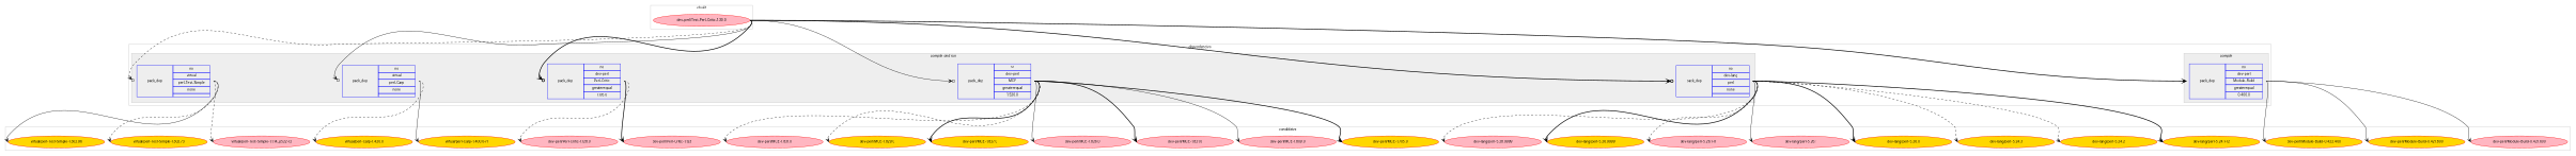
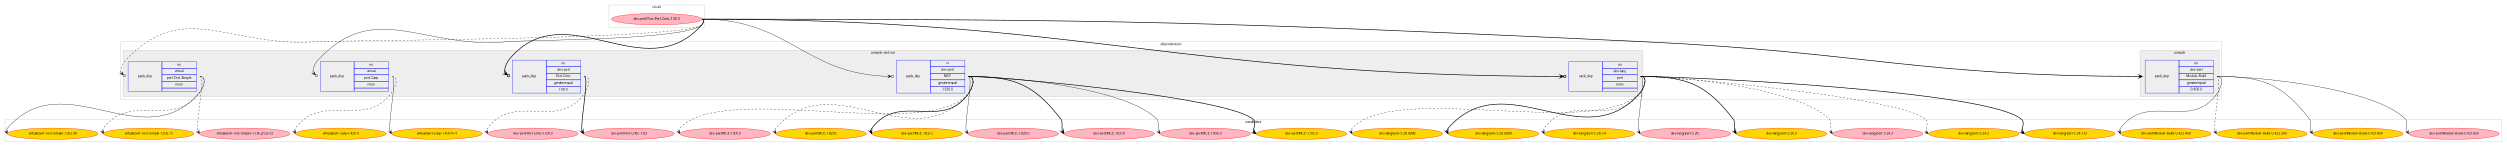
  digraph {
    compound=true
    concentrate=true
    fontname=Inter
    fontsize=10
    newrank=true
    rankdir=TB
    ranksep=1.5
    node [color=red fillcolor=gold fontname=Inter fontsize=10 style=filled]
    edge [arrowhead=vee fontname=Inter headport=w style=dashed tailport=e weight=100]
    n1 [fillcolor=lightpink label="dev-perl/Test-Perl-Critic-1.30.0" width=4]
    n2 [color=blue label=<<TABLE BORDER="0" CELLBORDER="1" CELLSPACING="0" CELLPADDING="4" WIDTH="220"><TR><TD ROWSPAN="6" CELLPADDING="30">pack_dep</TD></TR><TR><TD WIDTH="110">no</TD></TR><TR><TD>dev-perl</TD></TR><TR><TD>Module-Build</TD></TR><TR><TD>greaterequal</TD></TR><TR><TD>0.400.0</TD></TR></TABLE>> shape=none fillcolor="" style=""]
    n3 [color=blue label=<<TABLE BORDER="0" CELLBORDER="1" CELLSPACING="0" CELLPADDING="4" WIDTH="220"><TR><TD ROWSPAN="6" CELLPADDING="30">pack_dep</TD></TR><TR><TD WIDTH="110">no</TD></TR><TR><TD>dev-lang</TD></TR><TR><TD>perl</TD></TR><TR><TD>none</TD></TR><TR><TD></TD></TR></TABLE>> shape=none fillcolor="" style=""]
    n4 [color=blue label=<<TABLE BORDER="0" CELLBORDER="1" CELLSPACING="0" CELLPADDING="4" WIDTH="220"><TR><TD ROWSPAN="6" CELLPADDING="30">pack_dep</TD></TR><TR><TD WIDTH="110">no</TD></TR><TR><TD>dev-perl</TD></TR><TR><TD>MCE</TD></TR><TR><TD>greaterequal</TD></TR><TR><TD>1.520.0</TD></TR></TABLE>> shape=none fillcolor="" style=""]
    n5 [color=blue label=<<TABLE BORDER="0" CELLBORDER="1" CELLSPACING="0" CELLPADDING="4" WIDTH="220"><TR><TD ROWSPAN="6" CELLPADDING="30">pack_dep</TD></TR><TR><TD WIDTH="110">no</TD></TR><TR><TD>dev-perl</TD></TR><TR><TD>Perl-Critic</TD></TR><TR><TD>greaterequal</TD></TR><TR><TD>1.105.0</TD></TR></TABLE>> shape=none fillcolor="" style=""]
    n6 [color=blue label=<<TABLE BORDER="0" CELLBORDER="1" CELLSPACING="0" CELLPADDING="4" WIDTH="220"><TR><TD ROWSPAN="6" CELLPADDING="30">pack_dep</TD></TR><TR><TD WIDTH="110">no</TD></TR><TR><TD>virtual</TD></TR><TR><TD>perl-Carp</TD></TR><TR><TD>none</TD></TR><TR><TD></TD></TR></TABLE>> shape=none fillcolor="" style=""]
    n7 [color=blue label=<<TABLE BORDER="0" CELLBORDER="1" CELLSPACING="0" CELLPADDING="4" WIDTH="220"><TR><TD ROWSPAN="6" CELLPADDING="30">pack_dep</TD></TR><TR><TD WIDTH="110">no</TD></TR><TR><TD>virtual</TD></TR><TR><TD>perl-Test-Simple</TD></TR><TR><TD>none</TD></TR><TR><TD></TD></TR></TABLE>> shape=none fillcolor="" style=""]
    n8 [fillcolor=lightpink label="dev-perl/Module-Build-0.421.600" width=4]
    n9 [label="dev-perl/Module-Build-0.421.800" width=4]
+   n10 [label="dev-perl/Module-Build-0.422.200" width=4]
    n11 [label="dev-perl/Module-Build-0.422.400" width=4]
    n12 [label="dev-lang/perl-5.24.1-r2" width=4]
    n13 [label="dev-lang/perl-5.24.2" width=4]
-   n14 [label="dev-lang/perl-5.24.3" width=4]
+   n14 [fillcolor=lightpink label="dev-lang/perl-5.24.3" width=4]
    n15 [label="dev-lang/perl-5.26.0" width=4]
    n16 [fillcolor=lightpink label="dev-lang/perl-5.26.1" width=4]
-   n17 [fillcolor=lightpink label="dev-lang/perl-5.26.1-r1" width=4]
+   n17 [label="dev-lang/perl-5.26.1-r1" width=4]
    n18 [label="dev-lang/perl-5.26.9999" width=4]
-   n19 [fillcolor=lightpink label="dev-lang/perl-5.28.9999" width=4]
+   n19 [label="dev-lang/perl-5.28.9999" width=4]
    n20 [label="dev-perl/MCE-1.705.0" width=4]
    n21 [fillcolor=lightpink label="dev-perl/MCE-1.809.0" width=4]
    n22 [fillcolor=lightpink label="dev-perl/MCE-1.821.0" width=4]
    n23 [fillcolor=lightpink label="dev-perl/MCE-1.826.0" width=4]
    n24 [label="dev-perl/MCE-1.827.0" width=4]
    n25 [label="dev-perl/MCE-1.829.0" width=4]
    n26 [fillcolor=lightpink label="dev-perl/MCE-1.831.0" width=4]
    n27 [fillcolor=lightpink label="dev-perl/Perl-Critic-1.123" width=4]
    n28 [fillcolor=lightpink label="dev-perl/Perl-Critic-1.128.0" width=4]
    n29 [label="virtual/perl-Carp-1.400.0-r1" width=4]
    n30 [label="virtual/perl-Carp-1.420.0" width=4]
    n31 [fillcolor=lightpink label="virtual/perl-Test-Simple-1.1.14_p522-r2" width=4]
    n32 [label="virtual/perl-Test-Simple-1.302.73" width=4]
    n33 [label="virtual/perl-Test-Simple-1.302.96" width=4]
    subgraph cluster_1 {
      color=gray
      label=<<i>ebuild</i>>
      rank=same
      n1
    }
    subgraph cluster_2 {
      color=gray
      label=<<i>dependencies</i>>
      subgraph cluster_3 {
        color=gray
        fillcolor="#eeeeee"
        label=<<i>compile</i>>
        style=filled
        subgraph sub_4 {
          color=gray
          fillcolor="#eeeeee"
          label=<<i>compile</i>>
          style=filled
          n2
        }
      }
      subgraph cluster_5 {
        color=gray
        fillcolor="#eeeeee"
        label=<<i>compile and run</i>>
        style=filled
        subgraph sub_6 {
          color=gray
          fillcolor="#eeeeee"
          label=<<i>compile and run</i>>
          style=filled
          n3
        }
        subgraph sub_7 {
          color=gray
          fillcolor="#eeeeee"
          label=<<i>compile and run</i>>
          style=filled
          n4
        }
        subgraph sub_8 {
          color=gray
          fillcolor="#eeeeee"
          label=<<i>compile and run</i>>
          style=filled
          n5
        }
        subgraph sub_9 {
          color=gray
          fillcolor="#eeeeee"
          label=<<i>compile and run</i>>
          style=filled
          n6
        }
        subgraph sub_10 {
          color=gray
          fillcolor="#eeeeee"
          label=<<i>compile and run</i>>
          style=filled
          n7
        }
      }
      subgraph cluster_11 {
        color=gray
        fillcolor="#eeeeee"
        label=<<i>run</i>>
        style=filled
      }
    }
    subgraph cluster_12 {
      color=gray
      label=<<i>candidates</i>>
      rank=same
      subgraph sub_13 {
        color=black
        label=<<i>candidates</i>>
        nodesep=1
        rank=same
        n8
        n9
+       n10
        n11
      }
      subgraph sub_14 {
        color=black
        label=<<i>candidates</i>>
        nodesep=1
        rank=same
        n12
        n13
        n14
        n15
        n16
        n17
        n18
        n19
      }
      subgraph sub_15 {
        color=black
        label=<<i>candidates</i>>
        nodesep=1
        rank=same
        n20
        n21
        n22
        n23
        n24
        n25
        n26
      }
      subgraph sub_16 {
        color=black
        label=<<i>candidates</i>>
        nodesep=1
        rank=same
        n27
        n28
      }
      subgraph sub_17 {
        color=black
        label=<<i>candidates</i>>
        nodesep=1
        rank=same
        n29
        n30
      }
      subgraph sub_18 {
        color=black
        label=<<i>candidates</i>>
        nodesep=1
        rank=same
        n31
        n32
        n33
      }
    }
    n1 -> n2 [style=bold weight=20]
    n1 -> n3 [arrowhead=odotvee style=bold weight=20]
    n1 -> n4 [arrowhead=odotvee style=solid weight=20]
    n1 -> n5 [arrowhead=odotvee style=bold weight=20]
    n1 -> n6 [arrowhead=odotvee style=solid weight=20]
    n1 -> n7 [arrowhead=odotvee weight=20]
    n2 -> n8 [style=solid]
    n2 -> n9 [style=solid]
+   n2 -> n10
    n2 -> n11 [style=solid]
    n3 -> n12 [style=bold]
    n3 -> n13
    n3 -> n14
    n3 -> n15 [style=bold]
    n3 -> n16 [style=solid]
    n3 -> n17
    n3 -> n18 [style=bold]
    n3 -> n19
    n4 -> n20 [style=bold]
    n4 -> n21 [style=solid]
    n4 -> n22 [style=bold]
    n4 -> n23 [style=solid]
    n4 -> n24 [style=bold]
    n4 -> n25
    n4 -> n26
    n5 -> n27 [style=bold]
    n5 -> n28
    n6 -> n29 [style=solid]
    n6 -> n30
    n7 -> n31
    n7 -> n32
    n7 -> n33 [style=solid]
  }
